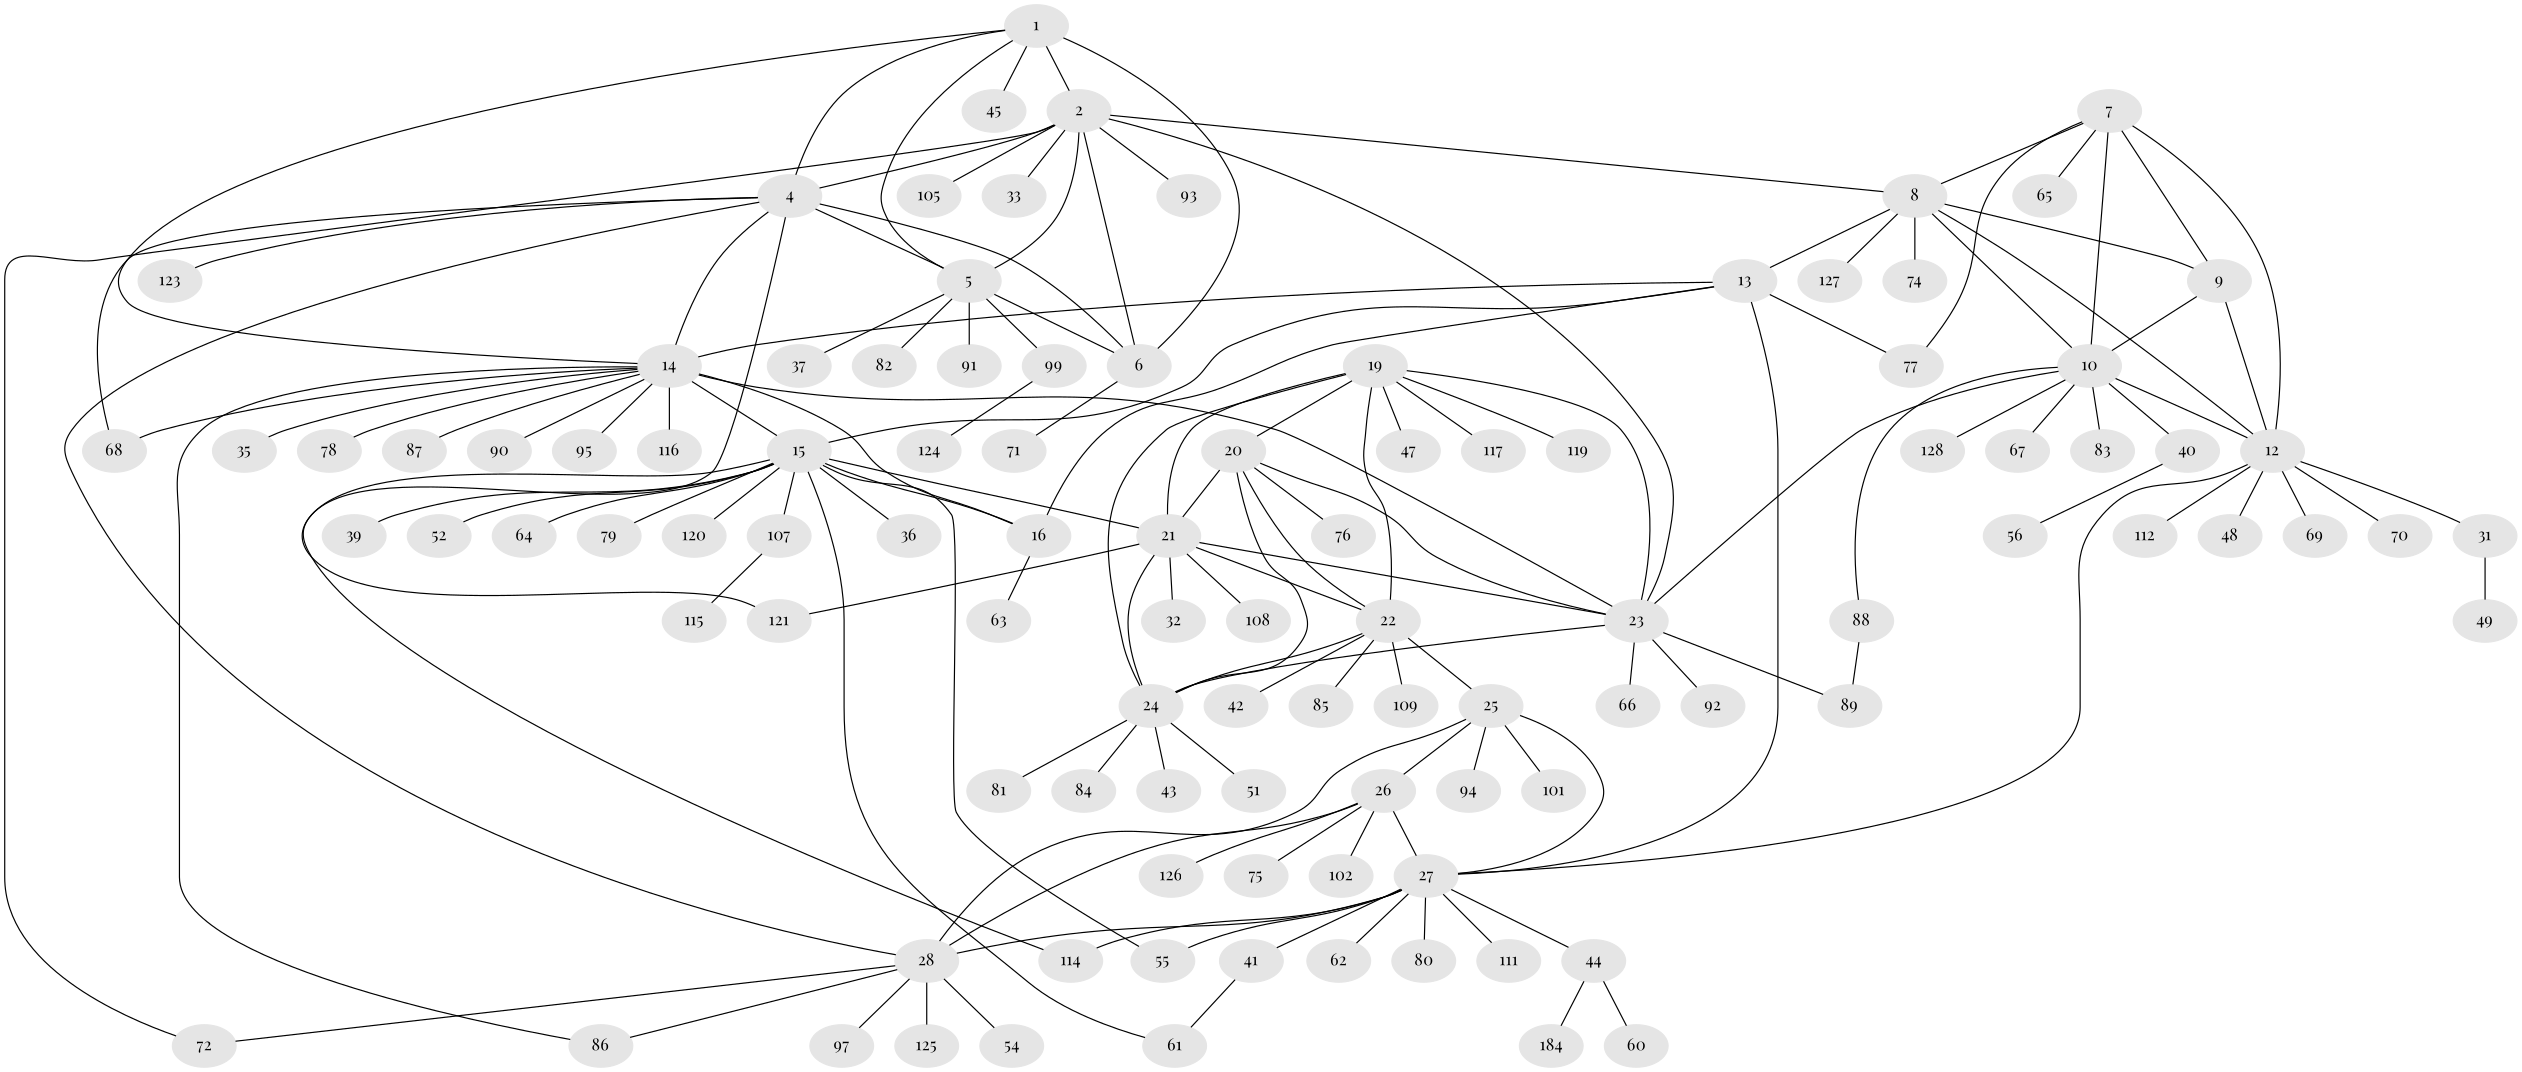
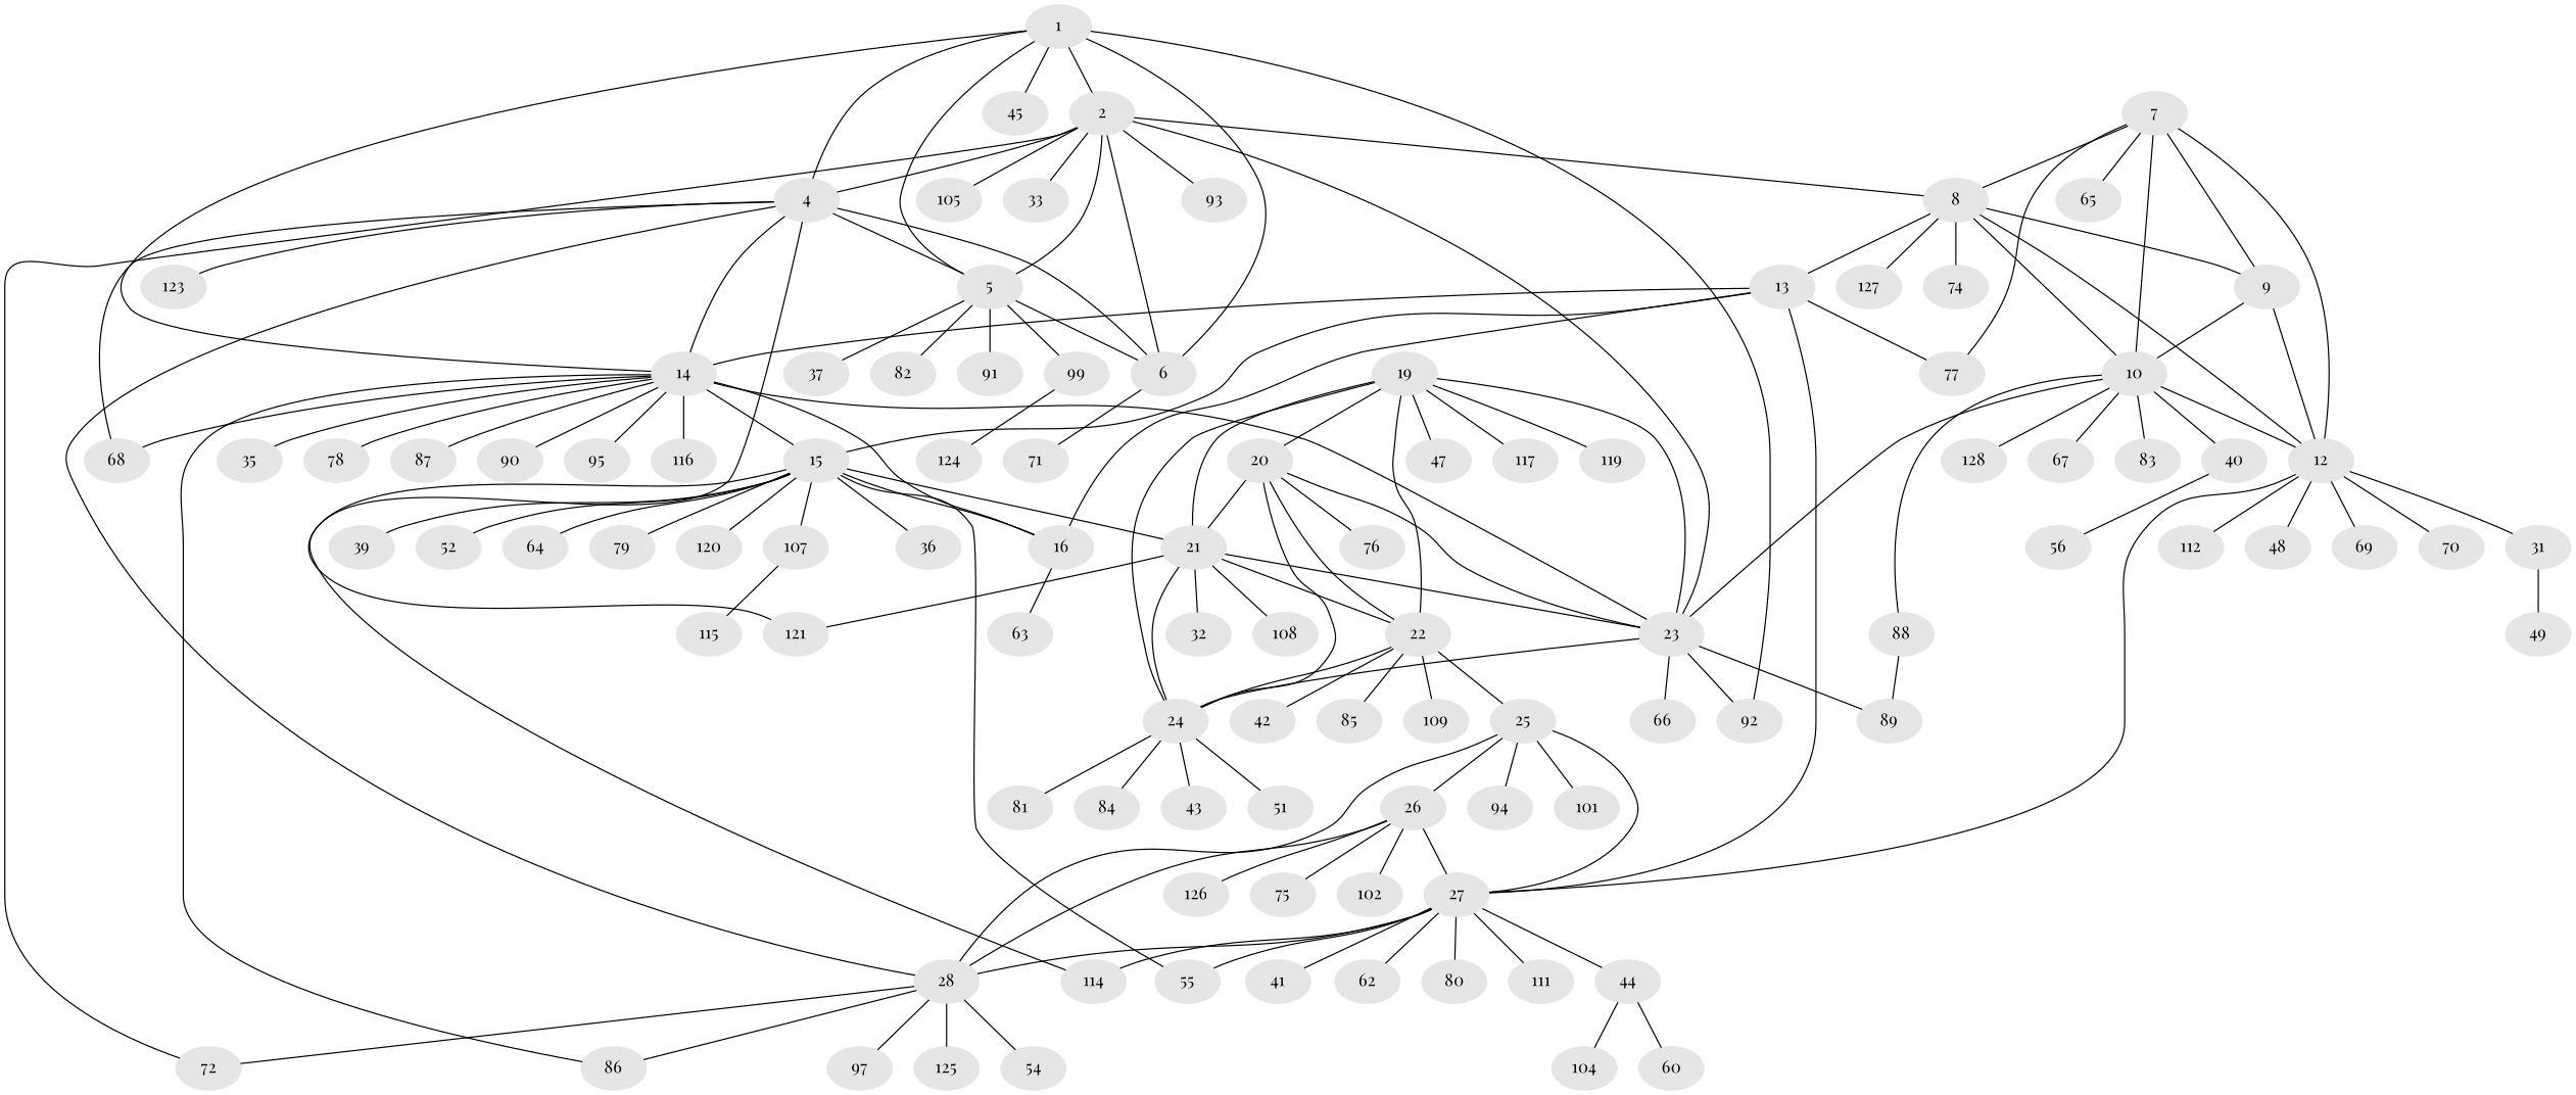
  graph {
    fontname="Playfair Display"
    node [color=gray90 fontname="Playfair Display" style=filled]
    edge [fontname="Playfair Display"]
    1 [super="+57"]
    2 [super="+3"]
    4 [super="+98"]
    5 [super="+46"]
    6
    14 [super="+17"]
    45 [super="+50"]
    92
    8
    23 [super="+38"]
    33
    72
    93
    105
    28 [super="+30"]
    68 [super="+118"]
    121
    123
    37
    82
    91
    99
    71
    15 [super="+18"]
    16 [super="+58"]
    35
    78
    86
    87
    90
    95
    116
    9
    10 [super="+11"]
    12 [super="+34"]
    13 [super="+53"]
    74
    127
    24 [super="+96"]
    66
    89
    54 [super="+129"]
    97
    125
    124
    7 [super="+103"]
    65
    77
    40
    67
    83
    88
    128
    27 [super="+29"]
    31
    48
    69
    70
    112
    56
    55
    114
    41
    44
    62
    80
    111
    49
    21
    36
    39
    52
-   61
    64
    79
    107
    120
    63
    22 [super="+59"]
    32 [super="+110"]
    108
    115
    19 [super="+100"]
    20 [super="+122"]
    47
    117
    119
    76
    25
    42
    85 [super="+106"]
    109
    43
    51
    81
    84
    26 [super="+113"]
    94
    101
    75
    102
    126
    60
-   104 [label=184]
+   104
    1 -- 2 [weight=2]
    1 -- 4
    1 -- 5
    1 -- 6
    1 -- 14
    1 -- 45
+   1 -- 92
    2 -- 4 [weight=2]
    2 -- 5 [weight=2]
    2 -- 6 [weight=2]
    2 -- 8
    2 -- 23
    2 -- 33
    2 -- 72
    2 -- 93
    2 -- 105
    4 -- 5
    4 -- 6
    4 -- 14
    4 -- 28
    4 -- 68
    4 -- 121
    4 -- 123
    5 -- 6
    5 -- 37
    5 -- 82
    5 -- 91
    5 -- 99
    6 -- 71
    14 -- 23
    14 -- 68
    14 -- 15 [weight=4]
    14 -- 16 [weight=2]
    14 -- 35
    14 -- 78
    14 -- 86
    14 -- 87
    14 -- 90
    14 -- 95
    14 -- 116
    8 -- 9
    8 -- 10 [weight=2]
    8 -- 12
    8 -- 13
    8 -- 74
    8 -- 127
    23 -- 92
    23 -- 24
    23 -- 66
    23 -- 89
    28 -- 72
    28 -- 86
    28 -- 54
    28 -- 97
    28 -- 125
    99 -- 124
    15 -- 16 [weight=2]
    15 -- 55
    15 -- 114
    15 -- 21
    15 -- 36
    15 -- 39
    15 -- 52
-   15 -- 61
    15 -- 64
    15 -- 79
    15 -- 107
    15 -- 120
    16 -- 63
    9 -- 10 [weight=2]
    9 -- 12
    10 -- 23
    10 -- 12 [weight=2]
    10 -- 40
    10 -- 67
    10 -- 83
    10 -- 88
    10 -- 128
    12 -- 27
    12 -- 31
    12 -- 48
    12 -- 69
    12 -- 70
    12 -- 112
    13 -- 14 [weight=2]
    13 -- 15 [weight=2]
    13 -- 16
    13 -- 77
    13 -- 27
    24 -- 43
    24 -- 51
    24 -- 81
    24 -- 84
    7 -- 8
    7 -- 9
    7 -- 10 [weight=2]
    7 -- 12
    7 -- 65
    7 -- 77
    40 -- 56
    88 -- 89
    27 -- 28 [weight=4]
    27 -- 55
    27 -- 114
    27 -- 41
    27 -- 44
    27 -- 62
    27 -- 80
    27 -- 111
    31 -- 49
-   41 -- 61
    44 -- 60
    44 -- 104
    21 -- 23
    21 -- 121
    21 -- 24
    21 -- 22
    21 -- 32
    21 -- 108
    107 -- 115
    22 -- 24
    22 -- 25
    22 -- 42
    22 -- 85
    22 -- 109
    19 -- 23
    19 -- 24
    19 -- 21
    19 -- 22
    19 -- 20
    19 -- 47
    19 -- 117
    19 -- 119
    20 -- 23
    20 -- 24
    20 -- 21
    20 -- 22
    20 -- 76
    25 -- 28 [weight=2]
    25 -- 27 [weight=2]
    25 -- 26
    25 -- 94
    25 -- 101
    26 -- 28 [weight=2]
    26 -- 27 [weight=2]
    26 -- 75
    26 -- 102
    26 -- 126
  }
